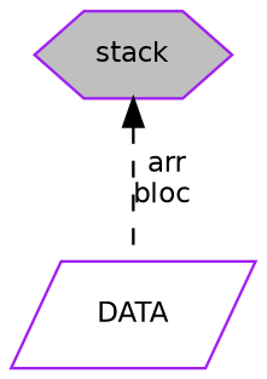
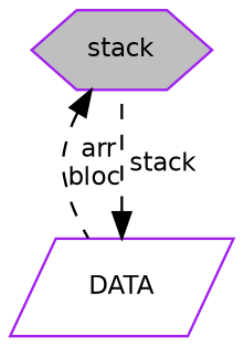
  digraph {
    node [color=purple fontname=Helvetica fontsize=10 style=filled]
    edge [color=black dir=back fontname=Helvetica fontsize=10 labelfontname=Helvetica labelfontsize=10 style=dashed]
    n1 [fillcolor=grey75 fontcolor=black height=0.2 label=stack shape=hexagon width=0.4]
    n2 [fillcolor=white height=0.2 label=DATA shape=parallelogram width=0.4]
    n1 -> n2 [label=" arr\nbloc"]
+   n2 -> n1 [label=" stack"]
  }
